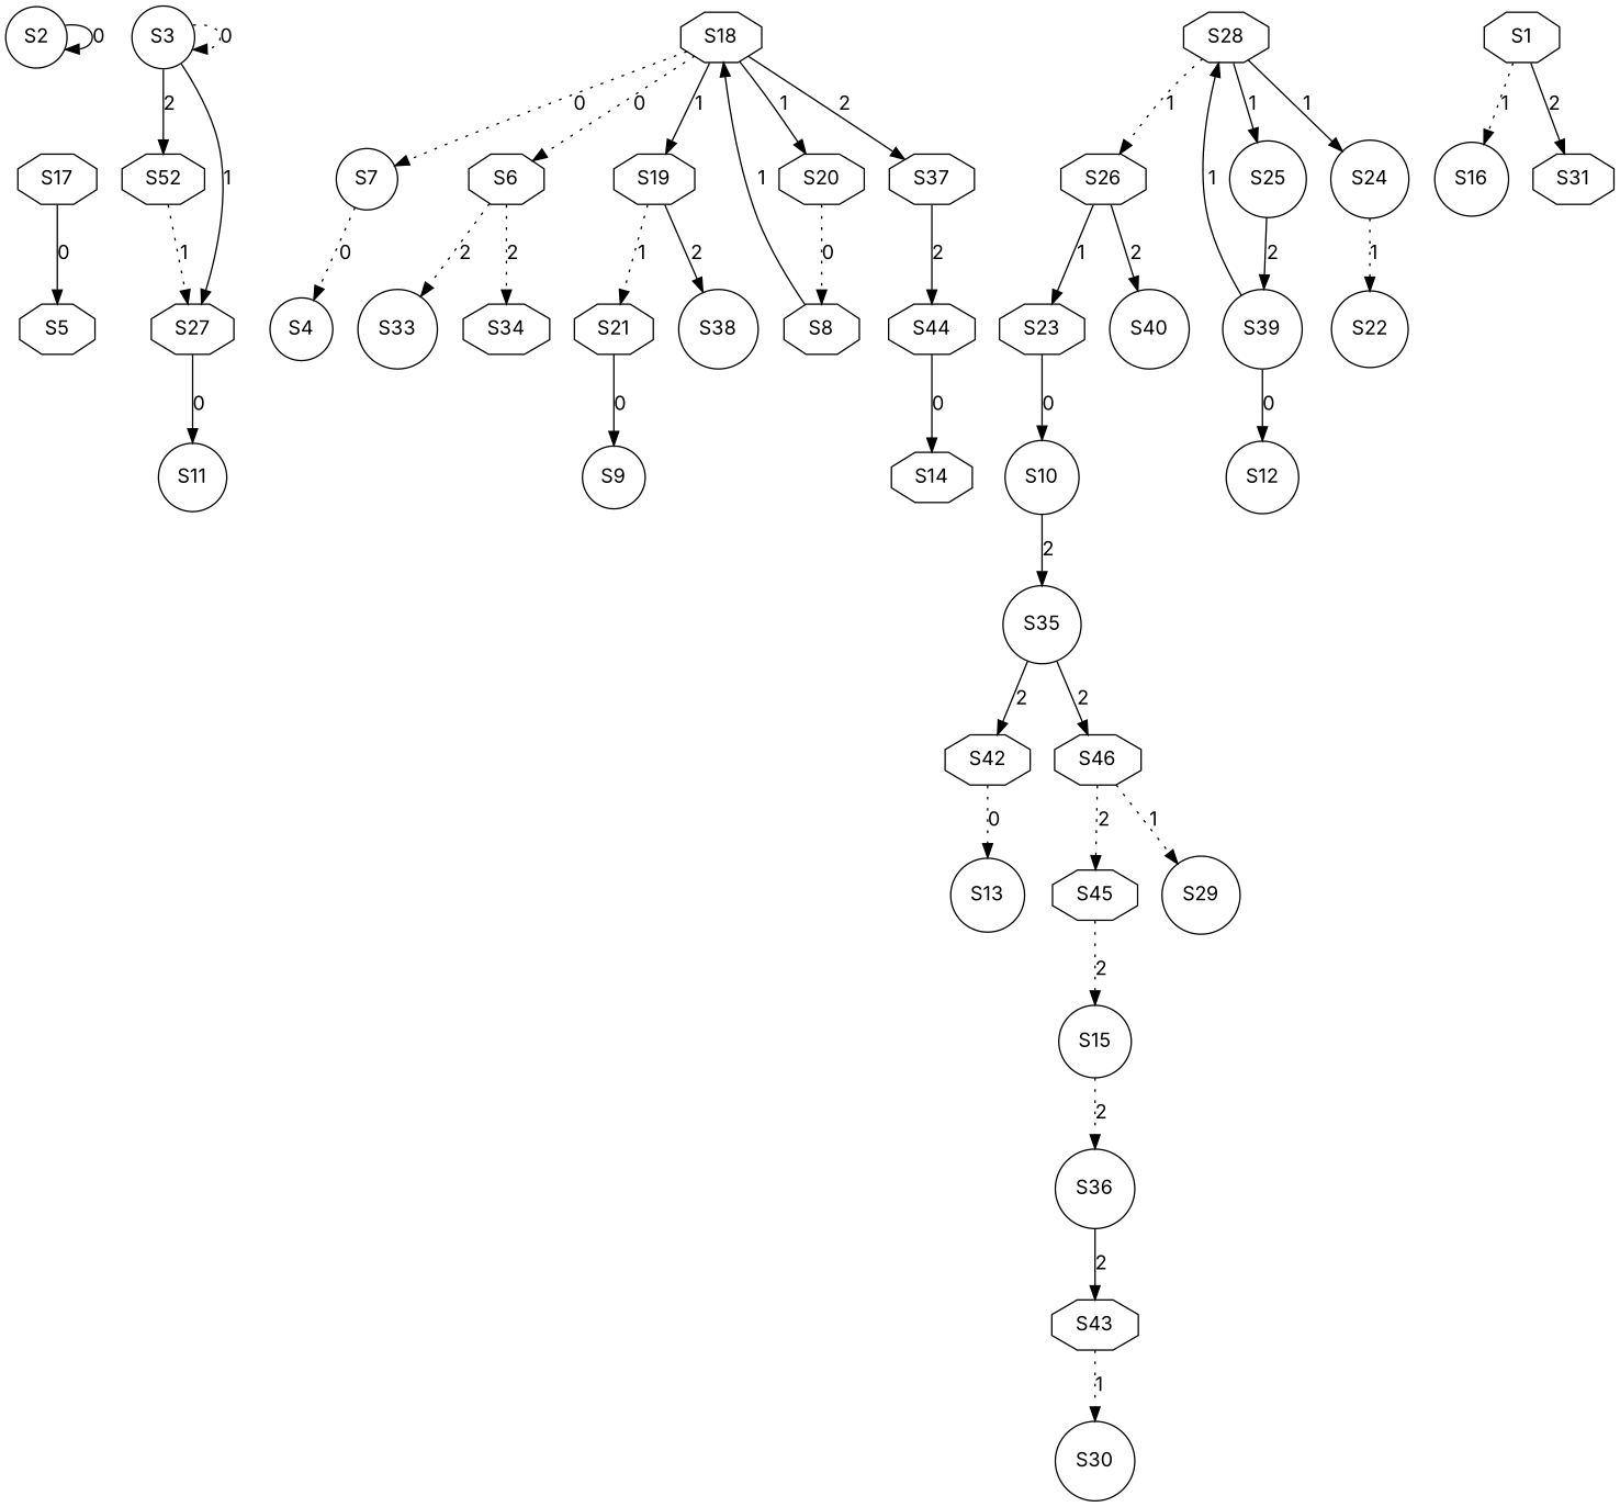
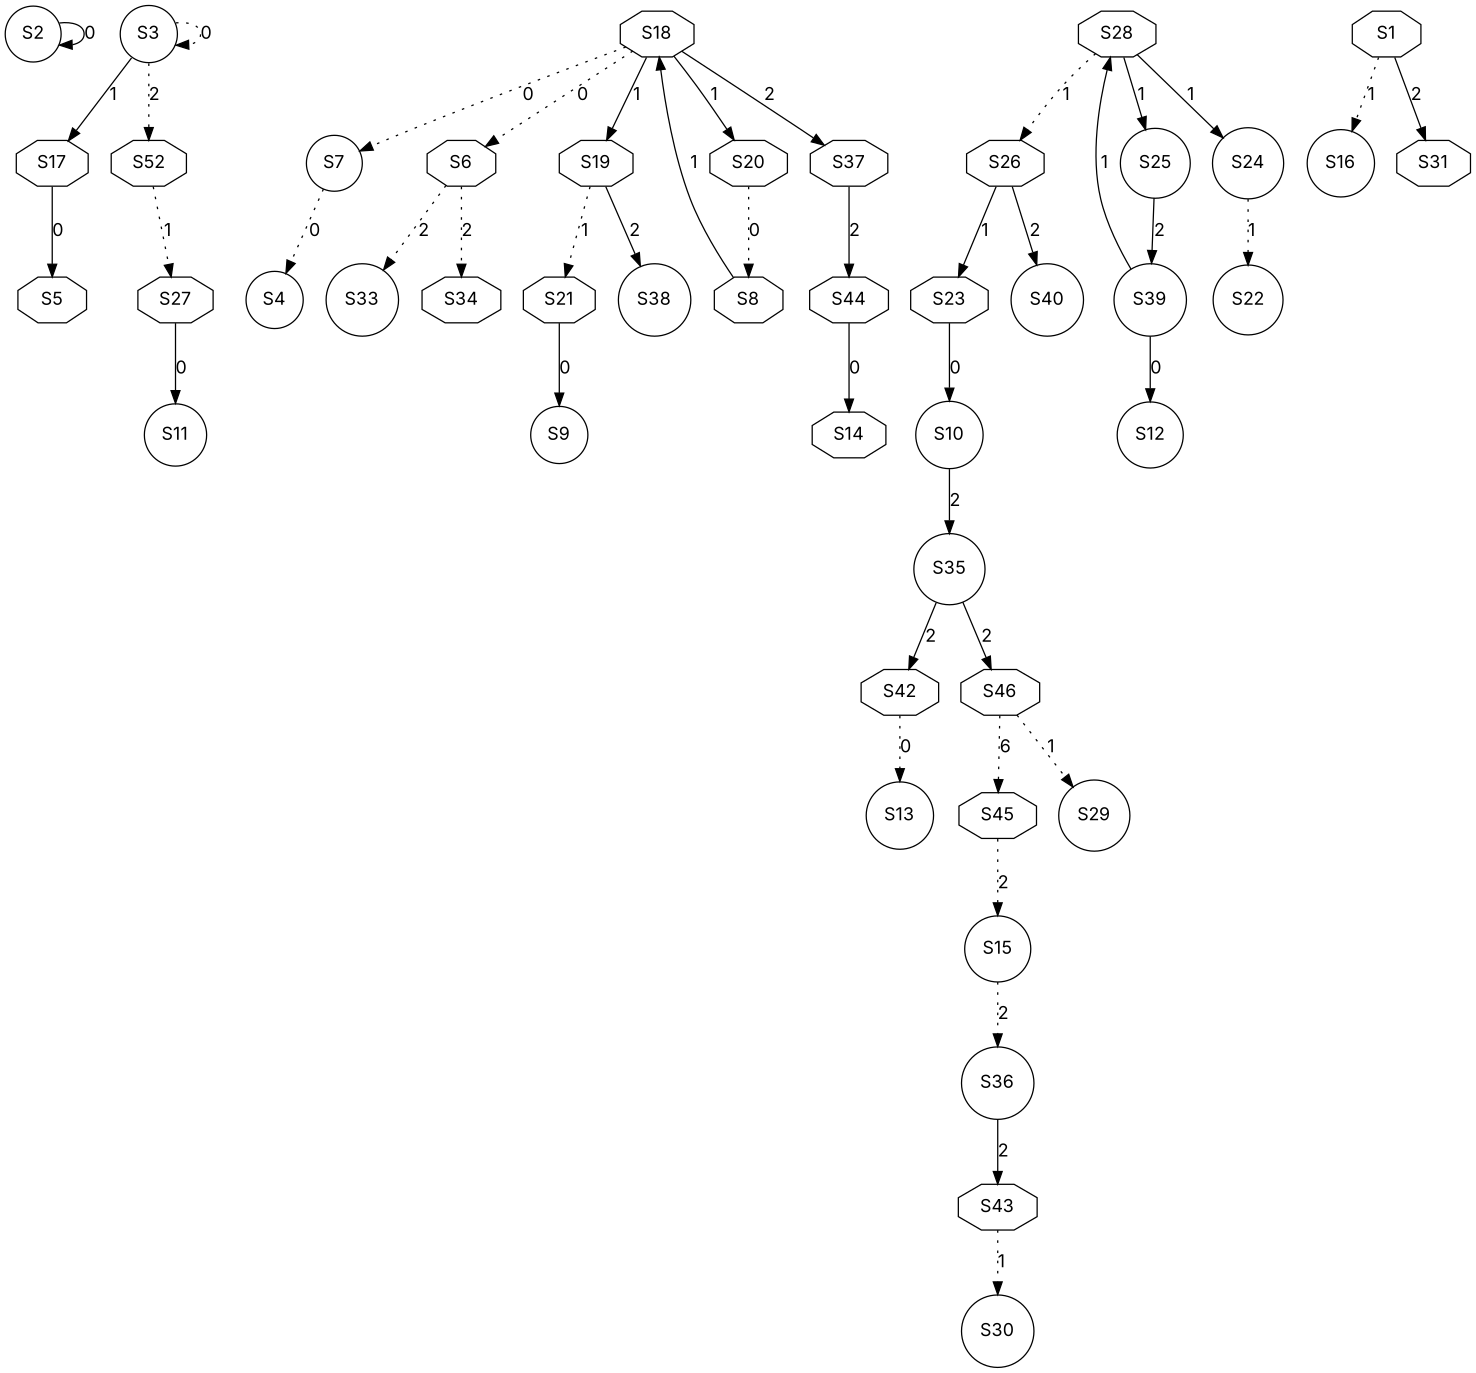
  strict digraph {
    fontname=Inter
    node [fontname=Inter shape=octagon]
    edge [fontname=Inter style=solid]
    S2 [shape=circle]
    S3 [shape=circle]
    S17
    n4 [label=S52]
    S5
    S27
    S7 [shape=circle]
    S4 [shape=circle]
    S18
    S6
    S20
    S19
    S37
    S33 [shape=circle]
    S34
    S8
    S21
    S38 [shape=circle]
    S44
    S9 [shape=circle]
    S10 [shape=circle]
    S23
    S35 [shape=circle]
    S42
    n25 [label=S46]
    S11 [shape=circle]
    S39 [shape=circle]
    S12 [shape=circle]
    S28
    S24 [shape=circle]
    S26
    S25 [shape=circle]
    S13 [shape=circle]
    S14
    S15 [shape=circle]
    S45
    S36 [shape=circle]
    S43
    S16 [shape=circle]
    S1
    S31
    S22 [shape=circle]
    S40 [shape=circle]
    S29 [shape=circle]
    S30 [shape=circle]
    S2 -> S2 [label=0]
    S3 -> S3 [label=0 style=dotted]
-   S3 -> S27 [label=1]
-   S3 -> n4 [label=2]
+   S3 -> S17 [label=1]
+   S3 -> n4 [label=2 style=dotted]
    S17 -> S5 [label=0]
    n4 -> S27 [label=1 style=dotted]
    S27 -> S11 [label=0]
    S7 -> S4 [label=0 style=dotted]
    S18 -> S7 [label=0 style=dotted]
    S18 -> S6 [label=0 style=dotted]
    S18 -> S20 [label=1]
    S18 -> S19 [label=1]
    S18 -> S37 [label=2]
    S6 -> S33 [label=2 style=dotted]
    S6 -> S34 [label=2 style=dotted]
    S20 -> S8 [label=0 style=dotted]
    S19 -> S21 [label=1 style=dotted]
    S19 -> S38 [label=2]
    S37 -> S44 [label=2]
    S8 -> S18 [label=1]
    S21 -> S9 [label=0]
    S44 -> S14 [label=0]
    S10 -> S35 [label=2]
    S23 -> S10 [label=0]
    S35 -> S42 [label=2]
    S35 -> n25 [label=2]
    S42 -> S13 [label=0 style=dotted]
-   n25 -> S45 [label=2 style=dotted]
+   n25 -> S45 [label=6 style=dotted]
    n25 -> S29 [label=1 style=dotted]
    S39 -> S12 [label=0]
    S39 -> S28 [label=1]
    S28 -> S24 [label=1]
    S28 -> S26 [label=1 style=dotted]
    S28 -> S25 [label=1]
    S24 -> S22 [label=1 style=dotted]
    S26 -> S23 [label=1]
    S26 -> S40 [label=2]
    S25 -> S39 [label=2]
    S15 -> S36 [label=2 style=dotted]
    S45 -> S15 [label=2 style=dotted]
    S36 -> S43 [label=2]
    S43 -> S30 [label=1 style=dotted]
    S1 -> S16 [label=1 style=dotted]
    S1 -> S31 [label=2]
  }
